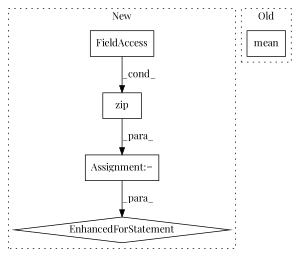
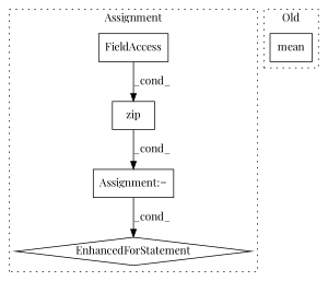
  digraph {
    fontname="Playfair Display"
    node [a=32 fontname="Playfair Display" l="74,2" s="4966,5084" shape=box]
    edge [fontname="Playfair Display"]
    n1 [l="4,1" label=zip s="5054,5083"]
    n2 [a=7 label="Assignment:="]
    n3 [a=70 label=EnhancedForStatement shape=diamond]
    n4 [a=22 l=17 label=FieldAccess s=5058]
    n5 [l="5,1" label=mean s="2460,2470"]
    subgraph cluster_1 {
-     label=New
+     label=Assignment
      style=dotted
      n1
      n2
      n3
      n4
    }
    subgraph cluster_2 {
      label=Old
      style=dotted
      n5
    }
-   n1 -> n2 [label=_para_]
-   n2 -> n3 [label=_para_]
+   n1 -> n2 [label=_cond_]
+   n2 -> n3 [label=_cond_]
    n4 -> n1 [label=_cond_]
  }
